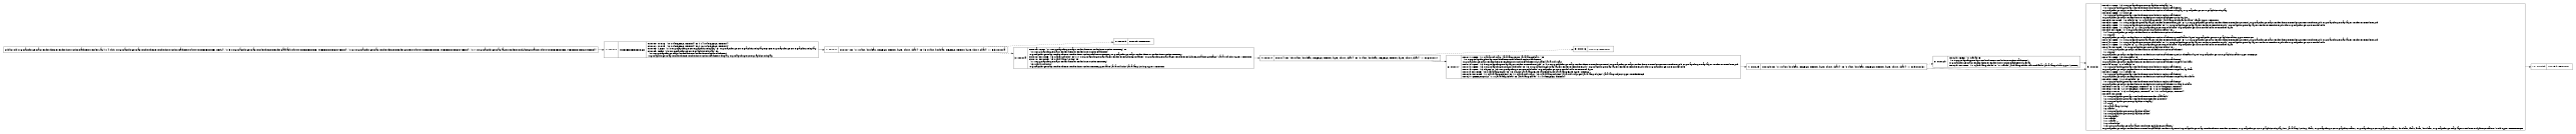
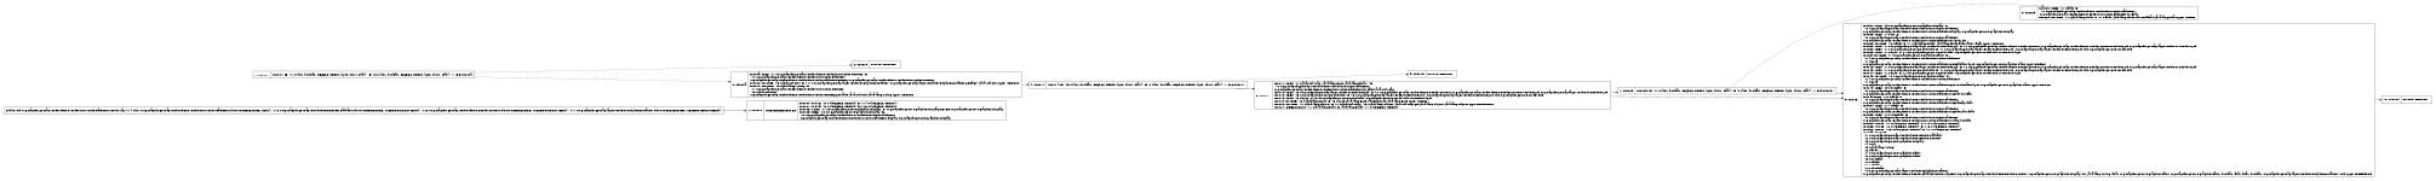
  digraph {
    rankdir=LR
    node [shape=record]
    n1 [label="{0\:\ 0x0000|MTH_ENTER_BLOCK\l|0x0000: MOVE  (r0 I:?[OBJECT, ARRAY]) = (r14 I:?[OBJECT, ARRAY]) \l0x0001: MOVE  (r2 I:?[OBJECT, ARRAY]) = (r16 I:?[OBJECT, ARRAY]) \l0x0003: SGET  (r1 I:org.mapsforge.core.graphics.Display) =  org.mapsforge.core.graphics.Display.NEVER org.mapsforge.core.graphics.Display \l0x0005: IGET  (r3 I:org.mapsforge.core.graphics.Display) = \l  (r0 I:org.mapsforge.map.rendertheme.renderinstruction.PathText)\l org.mapsforge.map.rendertheme.renderinstruction.PathText.display org.mapsforge.core.graphics.Display \l}"]
    n2 [label="{1\:\ 0x0007|0x0007: IF  (r1 I:?[int, boolean, OBJECT, ARRAY, byte, short, char]) != (r3 I:?[int, boolean, OBJECT, ARRAY, byte, short, char])  \-\> B:3:0x000a \l}"]
    n3 [label="{2\:\ 0x0009|0x0009: RETURN   \l}"]
    n4 [label="{3\:\ 0x000a|0x000a: IGET  (r1 I:org.mapsforge.map.rendertheme.renderinstruction.TextKey) = \l  (r0 I:org.mapsforge.map.rendertheme.renderinstruction.PathText)\l org.mapsforge.map.rendertheme.renderinstruction.PathText.textKey org.mapsforge.map.rendertheme.renderinstruction.TextKey \l0x000c: INVOKE  (r3 I:java.util.List) = (r17 I:org.mapsforge.map.layer.renderer.PolylineContainer) org.mapsforge.map.layer.renderer.PolylineContainer.getTags():java.util.List type: VIRTUAL \l0x0010: INVOKE  (r5 I:java.lang.String) = \l  (r1 I:org.mapsforge.map.rendertheme.renderinstruction.TextKey)\l  (r3 I:java.util.List)\l org.mapsforge.map.rendertheme.renderinstruction.TextKey.getValue(java.util.List):java.lang.String type: VIRTUAL \l}"]
    n5 [label="{4\:\ 0x0014|0x0014: IF  (r5 I:?[int, boolean, OBJECT, ARRAY, byte, short, char]) != (0 ?[int, boolean, OBJECT, ARRAY, byte, short, char])  \-\> B:6:0x0017 \l}"]
    n6 [label="{5\:\ 0x0016|0x0016: RETURN   \l}"]
    n7 [label="{6\:\ 0x0017|0x0017: IGET  (r1 I:java.util.Map\<java.lang.Byte, java.lang.Float\>) = \l  (r0 I:org.mapsforge.map.rendertheme.renderinstruction.PathText)\l org.mapsforge.map.rendertheme.renderinstruction.PathText.dyScaled java.util.Map \l0x0019: IGET  (r3 I:org.mapsforge.map.layer.renderer.RendererJob) = (r2 I:org.mapsforge.map.rendertheme.RenderContext) org.mapsforge.map.rendertheme.RenderContext.rendererJob org.mapsforge.map.layer.renderer.RendererJob \l0x001b: IGET  (r3 I:org.mapsforge.core.model.Tile) = (r3 I:org.mapsforge.map.layer.renderer.RendererJob) org.mapsforge.map.layer.renderer.RendererJob.tile org.mapsforge.core.model.Tile \l0x001d: IGET  (r3 I:byte) = (r3 I:org.mapsforge.core.model.Tile) org.mapsforge.core.model.Tile.zoomLevel byte \l0x001f: INVOKE  (r3 I:java.lang.Byte) = (r3 I:byte) java.lang.Byte.valueOf(byte):java.lang.Byte type: STATIC \l0x0023: INVOKE  (r1 I:java.lang.Object) = (r1 I:java.util.Map), (r3 I:java.lang.Object) java.util.Map.get(java.lang.Object):java.lang.Object type: INTERFACE \l0x0027: CHECK_CAST  (r1 I:java.lang.Float) = (java.lang.Float) (r1 I:?[OBJECT, ARRAY]) \l}"]
    n8 [label="{7\:\ 0x0029|0x0029: IF  (r1 I:?[int, boolean, OBJECT, ARRAY, byte, short, char]) != (0 ?[int, boolean, OBJECT, ARRAY, byte, short, char])  \-\> B:9:0x0031 \l}"]
    n9 [label="{8\:\ 0x002b|0x002b: IGET  (r1 I:float) = \l  (r0 I:org.mapsforge.map.rendertheme.renderinstruction.PathText)\l org.mapsforge.map.rendertheme.renderinstruction.PathText.dy float \l0x002d: INVOKE  (r1 I:java.lang.Float) = (r1 I:float) java.lang.Float.valueOf(float):java.lang.Float type: STATIC \l}"]
    n10 [label="{9\:\ 0x0031|0x0031: IGET  (r3 I:org.mapsforge.core.graphics.Display) = \l  (r0 I:org.mapsforge.map.rendertheme.renderinstruction.PathText)\l org.mapsforge.map.rendertheme.renderinstruction.PathText.display org.mapsforge.core.graphics.Display \l0x0033: IGET  (r4 I:int) = \l  (r0 I:org.mapsforge.map.rendertheme.renderinstruction.PathText)\l org.mapsforge.map.rendertheme.renderinstruction.PathText.priority int \l0x0035: INVOKE  (r6 I:float) = (r1 I:java.lang.Float) java.lang.Float.floatValue():float type: VIRTUAL \l0x0039: IGET  (r1 I:org.mapsforge.map.layer.renderer.RendererJob) = (r2 I:org.mapsforge.map.rendertheme.RenderContext) org.mapsforge.map.rendertheme.RenderContext.rendererJob org.mapsforge.map.layer.renderer.RendererJob \l0x003b: IGET  (r1 I:org.mapsforge.core.model.Tile) = (r1 I:org.mapsforge.map.layer.renderer.RendererJob) org.mapsforge.map.layer.renderer.RendererJob.tile org.mapsforge.core.model.Tile \l0x003d: IGET  (r1 I:byte) = (r1 I:org.mapsforge.core.model.Tile) org.mapsforge.core.model.Tile.zoomLevel byte \l0x003f: INVOKE  (r7 I:org.mapsforge.core.graphics.Paint) = \l  (r14 I:org.mapsforge.map.rendertheme.renderinstruction.PathText)\l  (r1 I:byte)\l org.mapsforge.map.rendertheme.renderinstruction.PathText.getFillPaint(byte):org.mapsforge.core.graphics.Paint type: DIRECT \l0x0043: IGET  (r1 I:org.mapsforge.map.layer.renderer.RendererJob) = (r2 I:org.mapsforge.map.rendertheme.RenderContext) org.mapsforge.map.rendertheme.RenderContext.rendererJob org.mapsforge.map.layer.renderer.RendererJob \l0x0045: IGET  (r1 I:org.mapsforge.core.model.Tile) = (r1 I:org.mapsforge.map.layer.renderer.RendererJob) org.mapsforge.map.layer.renderer.RendererJob.tile org.mapsforge.core.model.Tile \l0x0047: IGET  (r1 I:byte) = (r1 I:org.mapsforge.core.model.Tile) org.mapsforge.core.model.Tile.zoomLevel byte \l0x0049: INVOKE  (r8 I:org.mapsforge.core.graphics.Paint) = \l  (r14 I:org.mapsforge.map.rendertheme.renderinstruction.PathText)\l  (r1 I:byte)\l org.mapsforge.map.rendertheme.renderinstruction.PathText.getStrokePaint(byte):org.mapsforge.core.graphics.Paint type: DIRECT \l0x004d: IGET  (r9 I:boolean) = \l  (r0 I:org.mapsforge.map.rendertheme.renderinstruction.PathText)\l org.mapsforge.map.rendertheme.renderinstruction.PathText.repeat boolean \l0x004f: IGET  (r10 I:float) = \l  (r0 I:org.mapsforge.map.rendertheme.renderinstruction.PathText)\l org.mapsforge.map.rendertheme.renderinstruction.PathText.repeatGap float \l0x0051: IGET  (r11 I:float) = \l  (r0 I:org.mapsforge.map.rendertheme.renderinstruction.PathText)\l org.mapsforge.map.rendertheme.renderinstruction.PathText.repeatStart float \l0x0053: IGET  (r12 I:boolean) = \l  (r0 I:org.mapsforge.map.rendertheme.renderinstruction.PathText)\l org.mapsforge.map.rendertheme.renderinstruction.PathText.rotate boolean \l0x0055: MOVE  (r1 I:?[OBJECT, ARRAY]) = (r15 I:?[OBJECT, ARRAY]) \l0x0056: MOVE  (r2 I:?[OBJECT, ARRAY]) = (r16 I:?[OBJECT, ARRAY]) \l0x0058: MOVE  (r13 I:?[OBJECT, ARRAY]) = (r17 I:?[OBJECT, ARRAY]) \l0x005a: INVOKE  \l  (r1 I:org.mapsforge.map.rendertheme.RenderCallback)\l  (r2 I:org.mapsforge.map.rendertheme.RenderContext)\l  (r3 I:org.mapsforge.core.graphics.Display)\l  (r4 I:int)\l  (r5 I:java.lang.String)\l  (r6 I:float)\l  (r7 I:org.mapsforge.core.graphics.Paint)\l  (r8 I:org.mapsforge.core.graphics.Paint)\l  (r9 I:boolean)\l  (r10 I:float)\l  (r11 I:float)\l  (r12 I:boolean)\l  (r13 I:org.mapsforge.map.layer.renderer.PolylineContainer)\l org.mapsforge.map.rendertheme.RenderCallback.renderWayText(org.mapsforge.map.rendertheme.RenderContext, org.mapsforge.core.graphics.Display, int, java.lang.String, float, org.mapsforge.core.graphics.Paint, org.mapsforge.core.graphics.Paint, boolean, float, float, boolean, org.mapsforge.map.layer.renderer.PolylineContainer):void type: INTERFACE \l}"]
    n11 [label="{10\:\ 0x005d|0x005d: RETURN   \l}"]
    n12 [label="{public void org.mapsforge.map.rendertheme.renderinstruction.PathText.renderWay((r14 'this' I:org.mapsforge.map.rendertheme.renderinstruction.PathText A[IMMUTABLE_TYPE, THIS]), (r15 I:org.mapsforge.map.rendertheme.RenderCallback A[IMMUTABLE_TYPE, METHOD_ARGUMENT]), (r16 I:org.mapsforge.map.rendertheme.RenderContext A[IMMUTABLE_TYPE, METHOD_ARGUMENT]), (r17 I:org.mapsforge.map.layer.renderer.PolylineContainer A[IMMUTABLE_TYPE, METHOD_ARGUMENT])) }"]
-   n1 -> n2
    n2 -> n3 [style=dashed]
    n2 -> n4 [style=dashed]
    n4 -> n5
    n5 -> n6 [style=dashed]
    n5 -> n7
    n7 -> n8
    n8 -> n9 [style=dashed]
    n8 -> n10
-   n9 -> n10
+   n7 -> n10
    n10 -> n11
    n12 -> n1
  }
